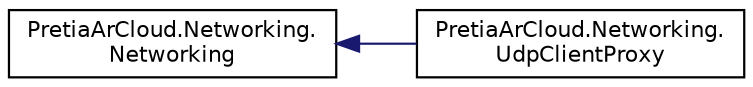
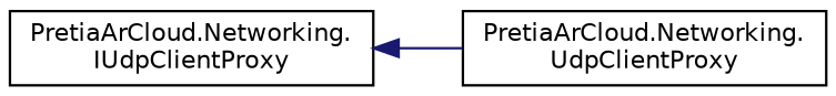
  digraph {
    rankdir=LR
    node [color=black fillcolor=white fontname=Helvetica fontsize=10 shape=record style=filled]
-   n1 [height=0.2 label="PretiaArCloud.Networking.\lNetworking" width=0.4]
+   n1 [height=0.2 label="PretiaArCloud.Networking.\lIUdpClientProxy" width=0.4]
    n2 [height=0.2 label="PretiaArCloud.Networking.\lUdpClientProxy" width=0.4]
    n1 -> n2 [color=midnightblue dir=back fontname=Helvetica fontsize=10 labelfontname=Helvetica labelfontsize=10 style=solid]
  }
